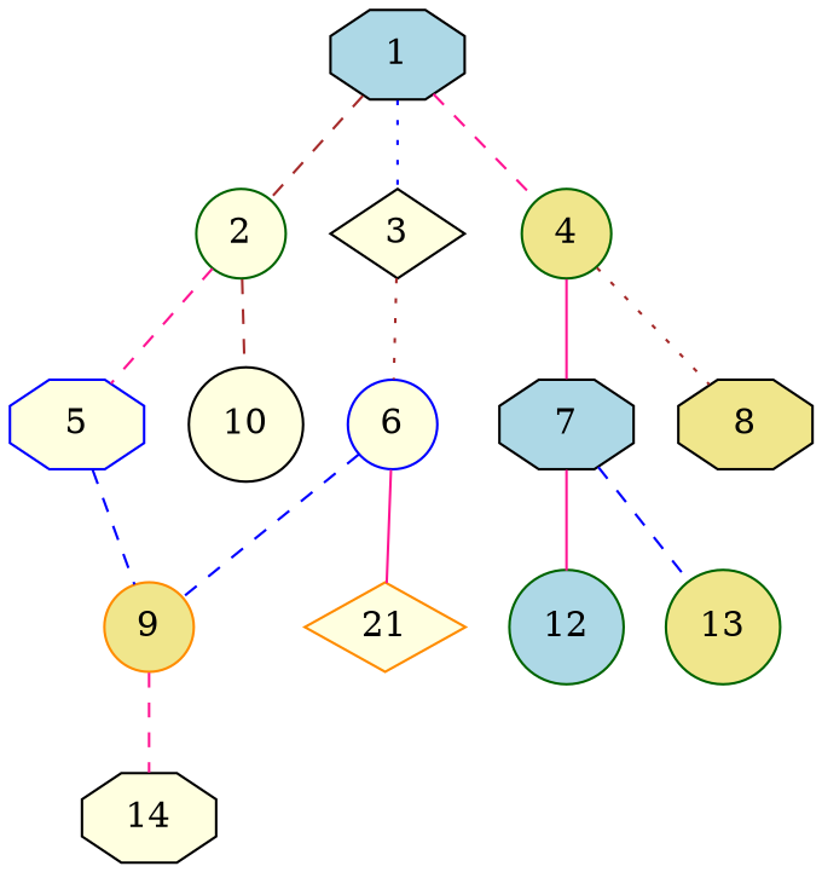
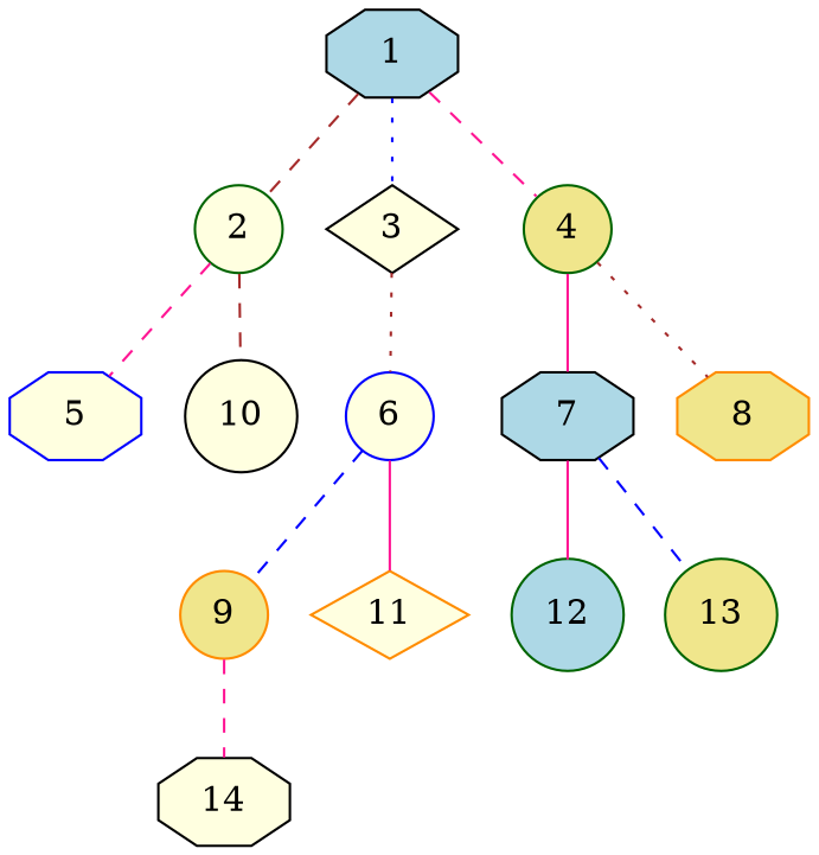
  graph {
    node [chem=C color=black fillcolor=lightyellow shape=circle style=filled]
    edge [color=deeppink style=dashed valence=1]
    1 [fillcolor=lightblue shape=octagon]
    2 [color=darkgreen]
    3 [chem=N shape=diamond]
    4 [color=darkgreen fillcolor=khaki]
    5 [chem=N color=blue shape=octagon]
    10 [chem=H]
    6 [color=blue]
    7 [chem=N fillcolor=lightblue shape=octagon]
-   8 [chem=O fillcolor=khaki shape=octagon]
+   8 [chem=O color=darkorange fillcolor=khaki shape=octagon]
    9 [color=darkorange fillcolor=khaki]
-   11 [chem=H color=darkorange shape=diamond label=21]
+   11 [chem=H color=darkorange shape=diamond]
    12 [chem=H color=darkgreen fillcolor=lightblue]
    13 [chem=H color=darkgreen fillcolor=khaki]
    14 [chem=H shape=octagon]
    1 -- 2 [color=brown]
    1 -- 3 [color=blue style=dotted valence=2]
    1 -- 4
    2 -- 5 [valence=2]
    2 -- 10 [color=brown]
    3 -- 6 [color=brown style=dotted]
    4 -- 7 [style=solid]
    4 -- 8 [color=brown style=dotted valence=2]
-   5 -- 9 [color=blue]
    6 -- 9 [color=blue valence=2]
    6 -- 11 [style=solid]
    7 -- 12 [style=solid]
    7 -- 13 [color=blue]
    9 -- 14
  }
